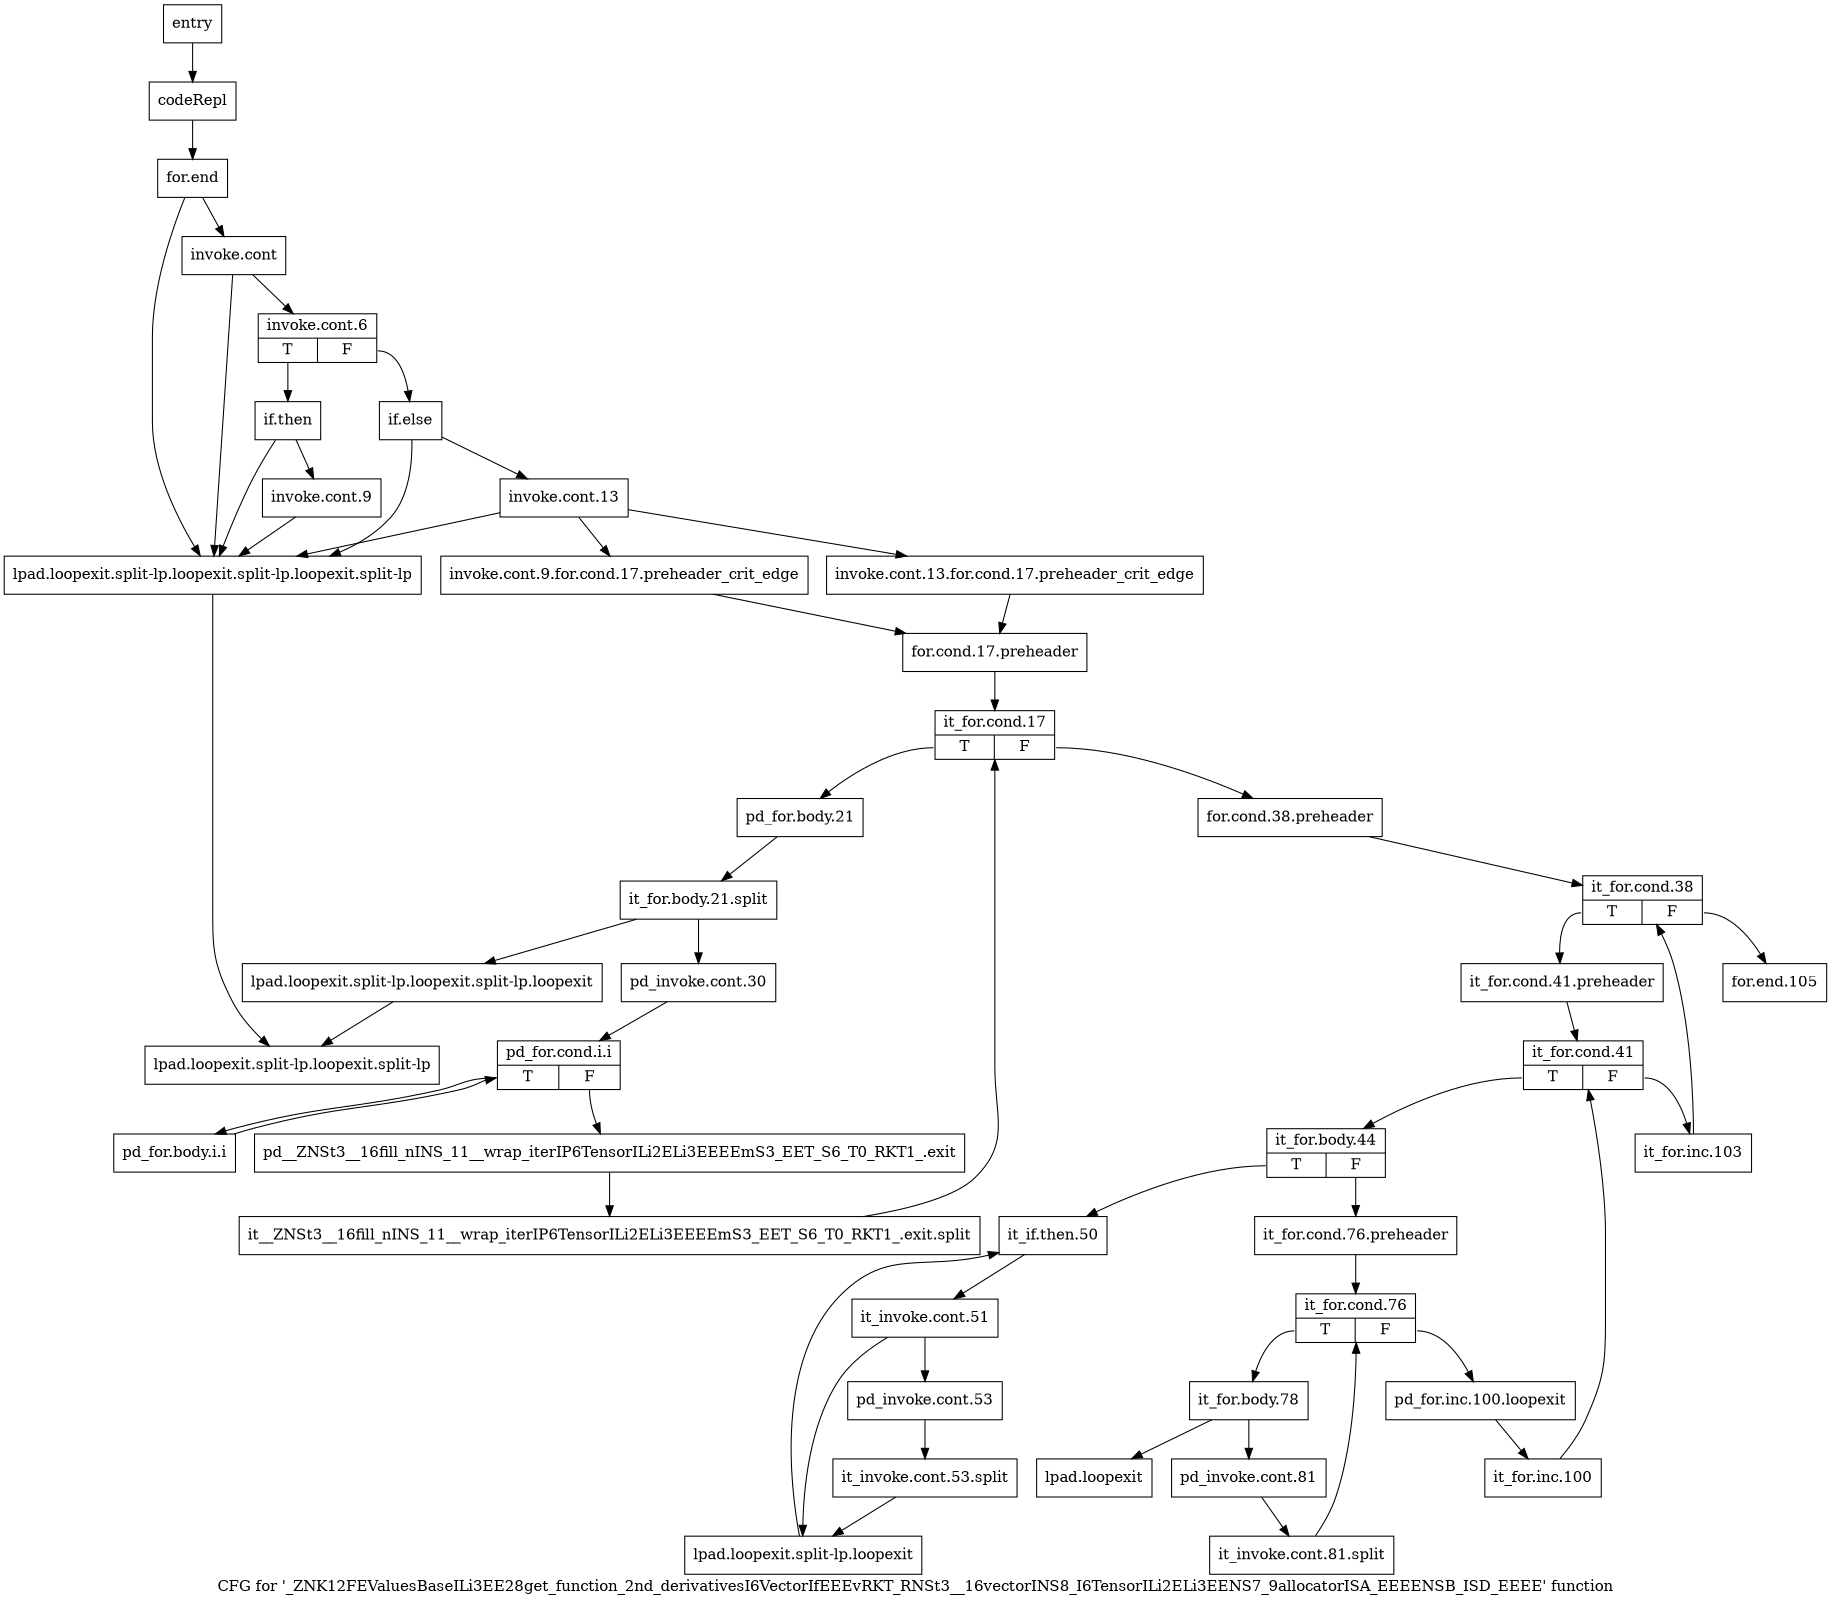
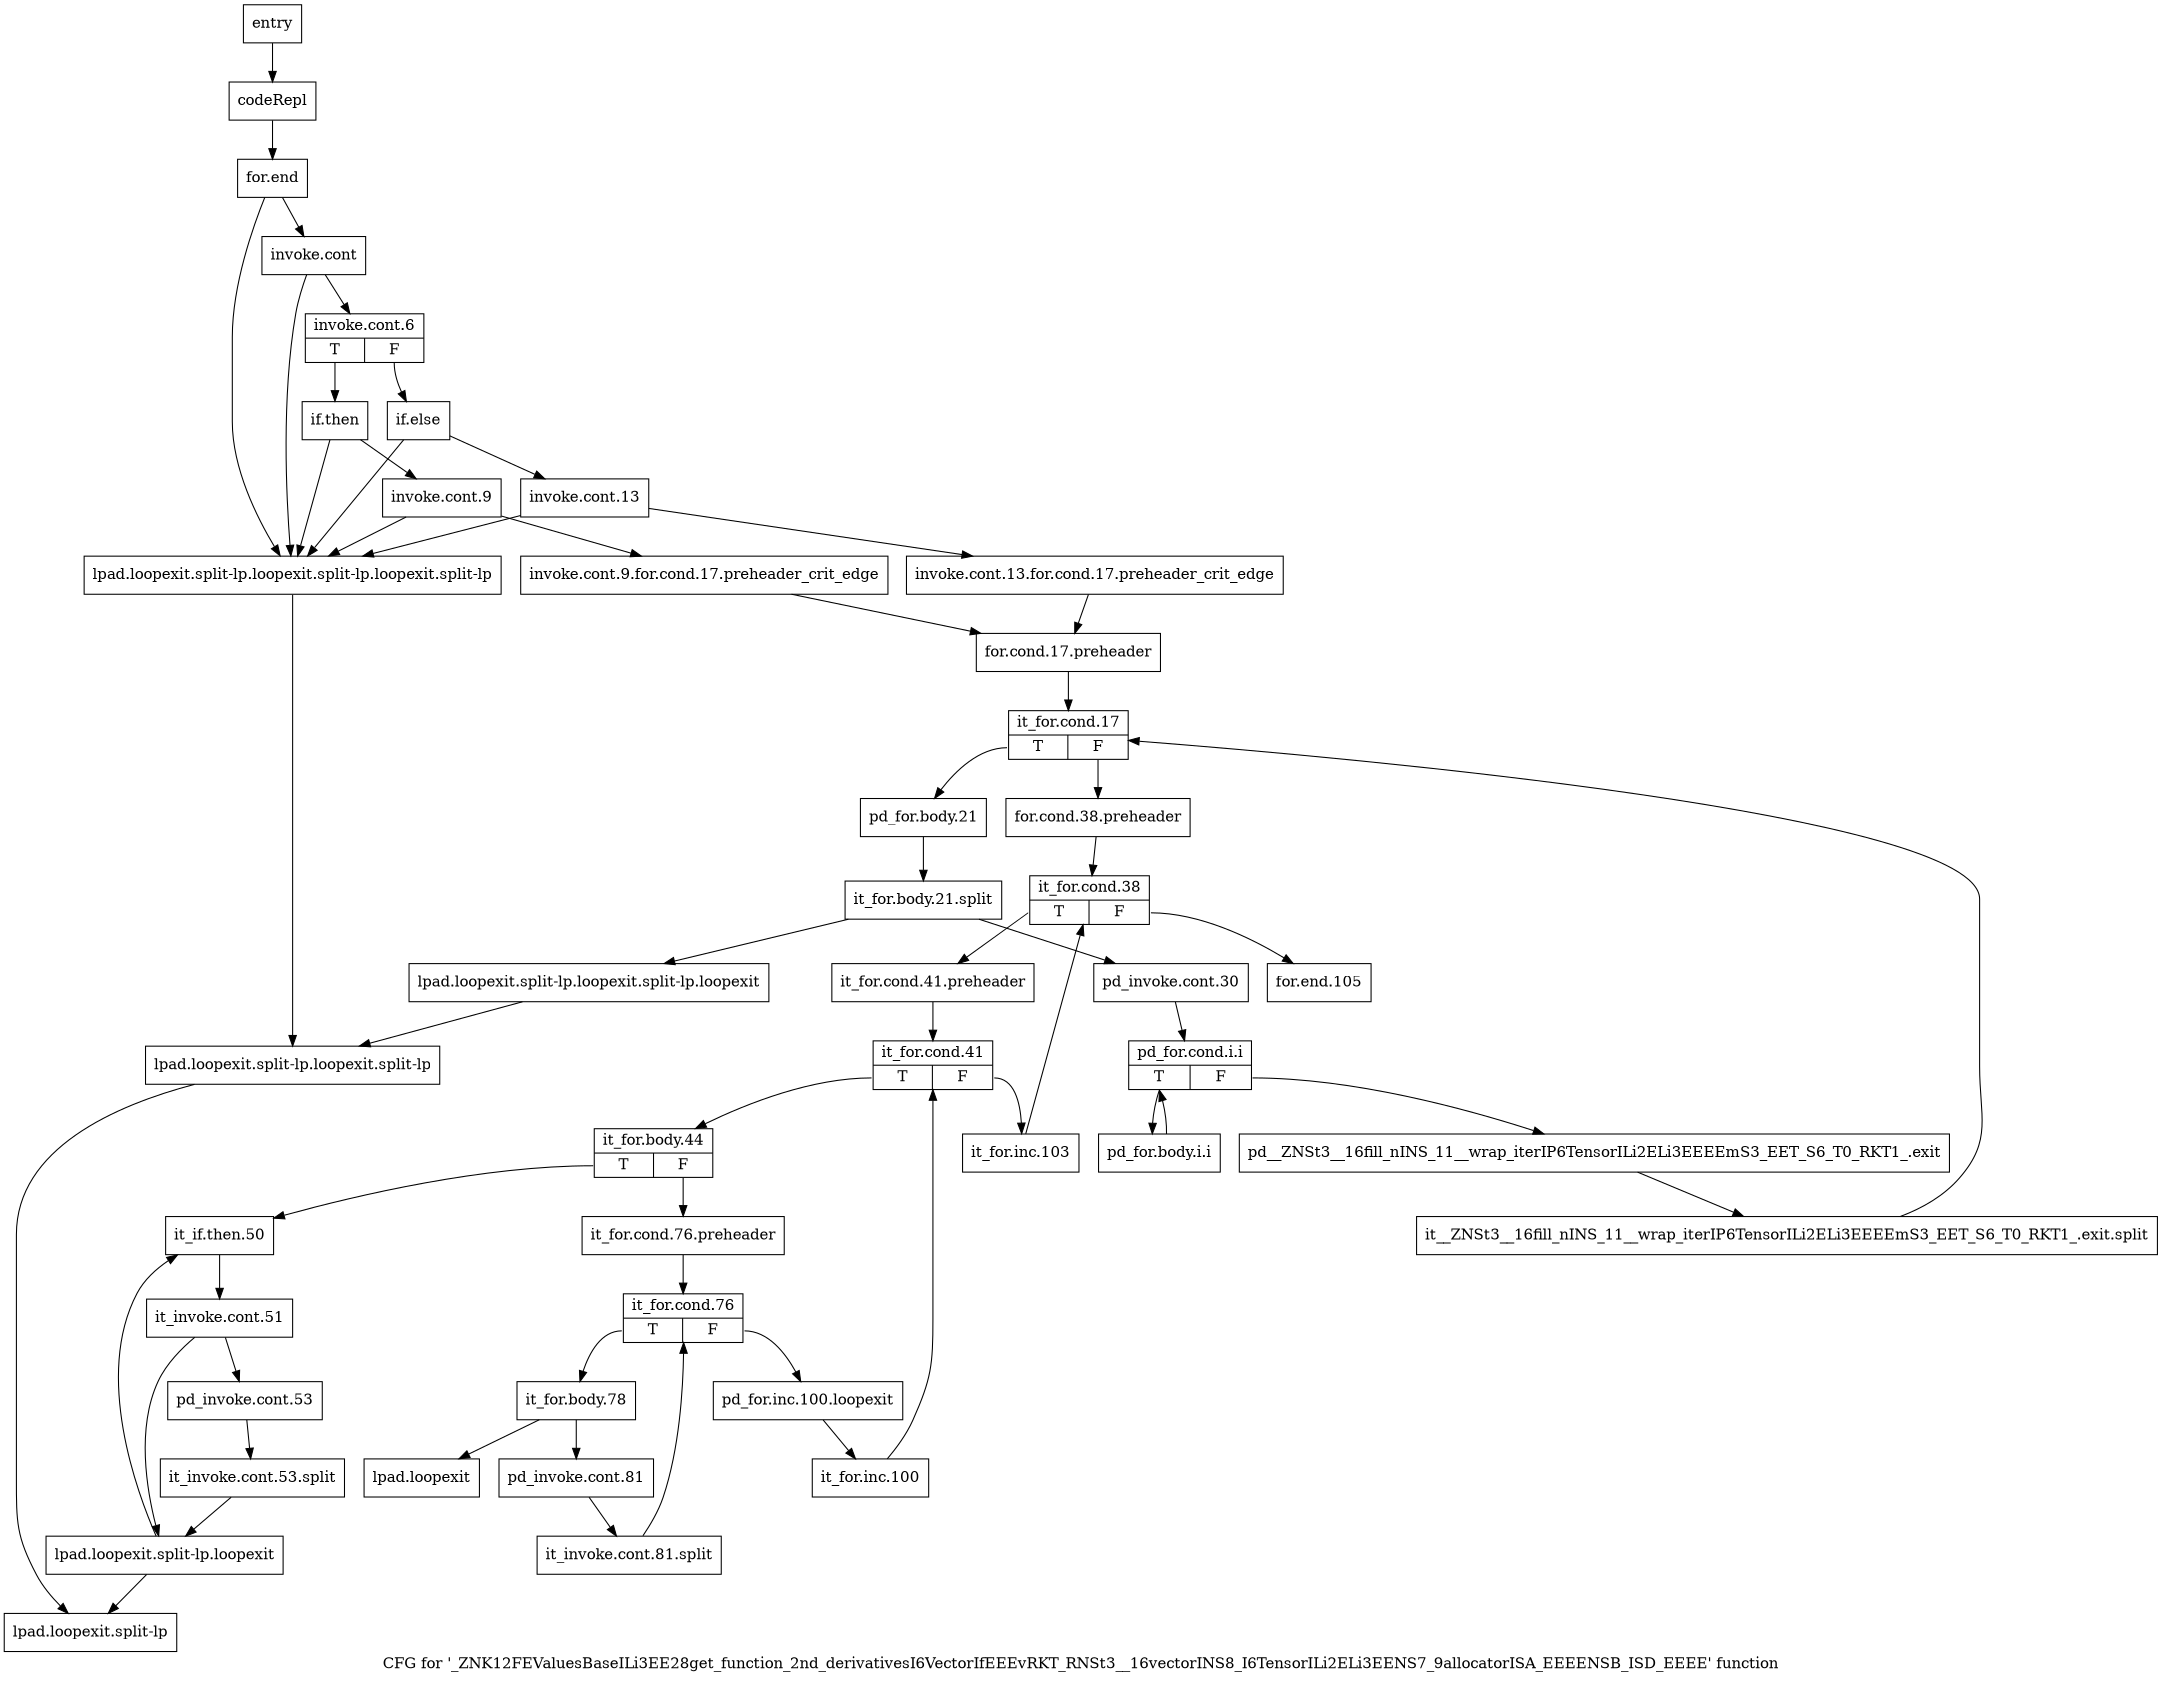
  digraph {
    label="CFG for '_ZNK12FEValuesBaseILi3EE28get_function_2nd_derivativesI6VectorIfEEEvRKT_RNSt3__16vectorINS8_I6TensorILi2ELi3EENS7_9allocatorISA_EEEENSB_ISD_EEEE' function"
    node [shape=record]
    n1 [label="{entry}"]
    n2 [label="{codeRepl}"]
    n3 [label="{for.end}"]
    n4 [label="{invoke.cont}"]
    n5 [label="{lpad.loopexit.split-lp.loopexit.split-lp.loopexit.split-lp}"]
    n6 [label="{invoke.cont.6|{<s0>T|<s1>F}}"]
    n7 [label="{lpad.loopexit.split-lp.loopexit.split-lp}"]
    n8 [label="{if.then}"]
    n9 [label="{if.else}"]
+   n10 [label="{lpad.loopexit.split-lp}"]
    n11 [label="{invoke.cont.9}"]
    n12 [label="{invoke.cont.13}"]
    n13 [label="{invoke.cont.9.for.cond.17.preheader_crit_edge}"]
    n14 [label="{invoke.cont.13.for.cond.17.preheader_crit_edge}"]
    n15 [label="{for.cond.17.preheader}"]
    n16 [label="{it_for.cond.17|{<s0>T|<s1>F}}"]
    n17 [label="{pd_for.body.21}"]
    n18 [label="{for.cond.38.preheader}"]
    n19 [label="{lpad.loopexit}"]
    n20 [label="{lpad.loopexit.split-lp.loopexit}"]
    n21 [label="{it_if.then.50}"]
    n22 [label="{lpad.loopexit.split-lp.loopexit.split-lp.loopexit}"]
    n23 [label="{it_for.body.21.split}"]
    n24 [label="{it_for.cond.38|{<s0>T|<s1>F}}"]
    n25 [label="{pd_invoke.cont.30}"]
    n26 [label="{it_for.cond.41.preheader}"]
    n27 [label="{for.end.105}"]
    n28 [label="{it_for.cond.41|{<s0>T|<s1>F}}"]
    n29 [label="{pd_for.cond.i.i|{<s0>T|<s1>F}}"]
    n30 [label="{pd_for.body.i.i}"]
    n31 [label="{pd__ZNSt3__16fill_nINS_11__wrap_iterIP6TensorILi2ELi3EEEEmS3_EET_S6_T0_RKT1_.exit}"]
    n32 [label="{it__ZNSt3__16fill_nINS_11__wrap_iterIP6TensorILi2ELi3EEEEmS3_EET_S6_T0_RKT1_.exit.split}"]
    n33 [label="{it_for.body.44|{<s0>T|<s1>F}}"]
    n34 [label="{it_for.inc.103}"]
    n35 [label="{it_for.cond.76.preheader}"]
    n36 [label="{it_invoke.cont.51}"]
    n37 [label="{it_for.cond.76|{<s0>T|<s1>F}}"]
    n38 [label="{pd_invoke.cont.53}"]
    n39 [label="{it_for.body.78}"]
    n40 [label="{pd_for.inc.100.loopexit}"]
    n41 [label="{pd_invoke.cont.81}"]
    n42 [label="{it_for.inc.100}"]
    n43 [label="{it_invoke.cont.53.split}"]
    n44 [label="{it_invoke.cont.81.split}"]
    n1 -> n2
    n2 -> n3
    n3 -> n4
    n3 -> n5
    n4 -> n5
    n4 -> n6
    n5 -> n7
    n6 -> n8 [tailport=s0]
    n6 -> n9 [tailport=s1]
+   n7 -> n10
    n8 -> n5
    n8 -> n11
    n9 -> n5
    n9 -> n12
    n11 -> n5
-   n12 -> n13
+   n11 -> n13
    n12 -> n5
    n12 -> n14
    n13 -> n15
    n14 -> n15
    n15 -> n16
    n16 -> n17 [tailport=s0]
    n16 -> n18 [tailport=s1]
    n17 -> n23
    n18 -> n24
+   n20 -> n10
    n20 -> n21
    n21 -> n36
    n22 -> n7
    n23 -> n22
    n23 -> n25
    n24 -> n26 [tailport=s0]
    n24 -> n27 [tailport=s1]
    n25 -> n29
    n26 -> n28
    n28 -> n33 [tailport=s0]
    n28 -> n34 [tailport=s1]
    n29 -> n30 [tailport=s0]
    n29 -> n31 [tailport=s1]
    n30 -> n29
    n31 -> n32
    n32 -> n16
    n33 -> n21 [tailport=s0]
    n33 -> n35 [tailport=s1]
    n34 -> n24
    n35 -> n37
    n36 -> n20
    n36 -> n38
    n37 -> n39 [tailport=s0]
    n37 -> n40 [tailport=s1]
    n38 -> n43
    n39 -> n19
    n39 -> n41
    n40 -> n42
    n41 -> n44
    n42 -> n28
    n43 -> n20
    n44 -> n37
  }
